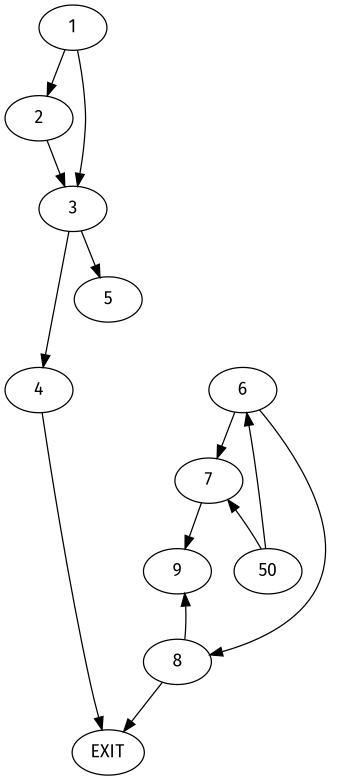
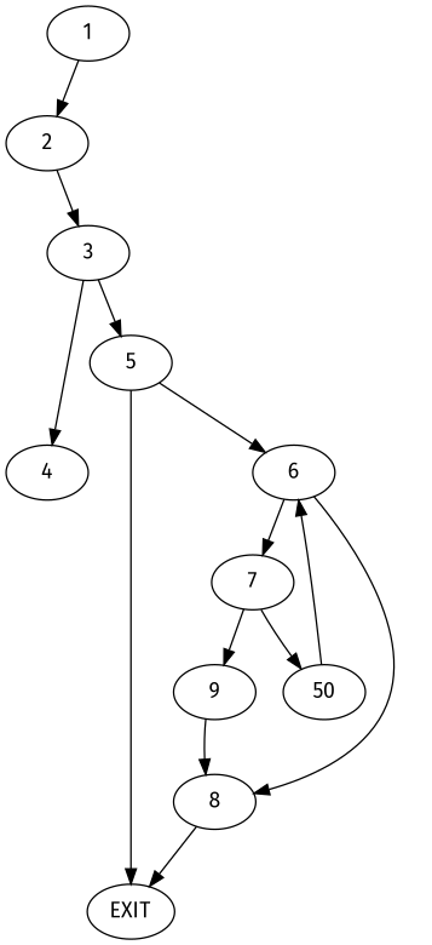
  digraph {
    fontname="Fira Sans"
    node [fontname="Fira Sans"]
    edge [fontname="Fira Sans"]
    1
    2
    3
    n4 [label=EXIT]
    4
    5
    6
    7
    8
    9
    n11 [label=50]
    1 -> 2
-   1 -> 3
    2 -> 3
    3 -> 4
    3 -> 5
-   4 -> n4
+   5 -> n4
+   5 -> 6
    6 -> 7
    6 -> 8
    7 -> 9
-   n11 -> 7
+   7 -> n11
    8 -> n4
-   8 -> 9
+   9 -> 8
    n11 -> 6
  }
